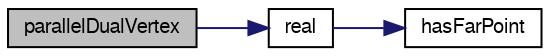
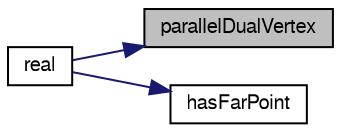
  digraph {
    rankdir=LR
    node [color=black fontname=FreeSans fontsize=10 shape=record]
    edge [color=midnightblue fontname=FreeSans fontsize=10 labelfontname=FreeSans labelfontsize=10 style=solid]
    n1 [fillcolor=grey75 fontcolor=black height=0.2 label=parallelDualVertex style=filled width=0.4]
    n2 [height=0.2 label=real width=0.4]
    n3 [height=0.2 label=hasFarPoint width=0.4]
-   n1 -> n2
+   n2 -> n1
    n2 -> n3
  }
